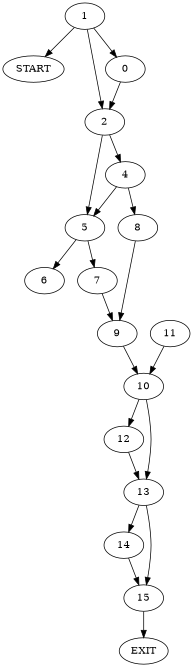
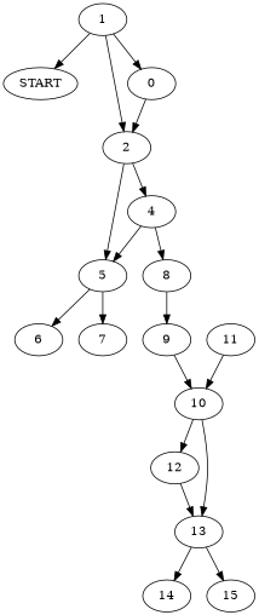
  digraph {
    n1 [label=START]
    1
    2
    n4 [label=0]
-   n5 [label=EXIT]
    4
    5
    8
    6
    7
    9
    10
    12
    13
    11
    14
    15
    1 -> n1
    1 -> 2
    1 -> n4
    2 -> 4
    2 -> 5
    n4 -> 2
    4 -> 5
    4 -> 8
    5 -> 6
    5 -> 7
    8 -> 9
-   7 -> 9
    9 -> 10
    10 -> 12
    10 -> 13
    12 -> 13
    13 -> 14
    13 -> 15
    11 -> 10
-   14 -> 15
-   15 -> n5
  }
